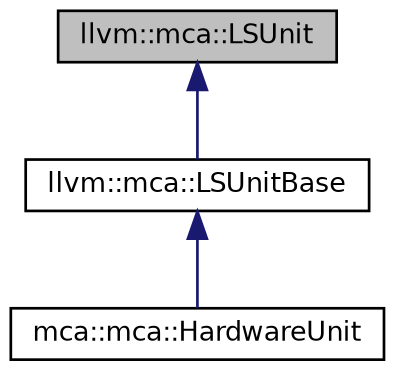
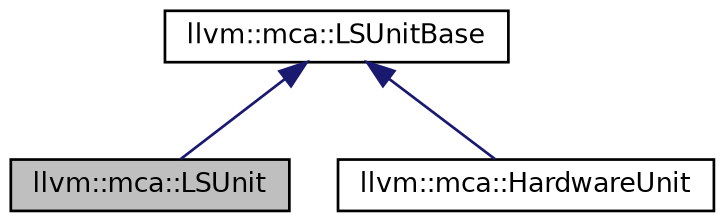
  digraph {
    fontname="DejaVu Sans"
    node [color=black fontname="DejaVu Sans" fontsize=10 shape=box]
    edge [color=midnightblue dir=back fontname="DejaVu Sans" fontsize=10 labelfontname=Helvetica labelfontsize=10 style=solid]
    n1 [fillcolor=grey75 fontcolor=black height=0.2 label="llvm::mca::LSUnit" style=filled width=0.4]
    n2 [height=0.2 label="llvm::mca::LSUnitBase" width=0.4]
-   n3 [height=0.2 label="mca::mca::HardwareUnit" width=0.4]
-   n1 -> n2
+   n3 [height=0.2 label="llvm::mca::HardwareUnit" width=0.4]
+   n2 -> n1
    n2 -> n3
  }
